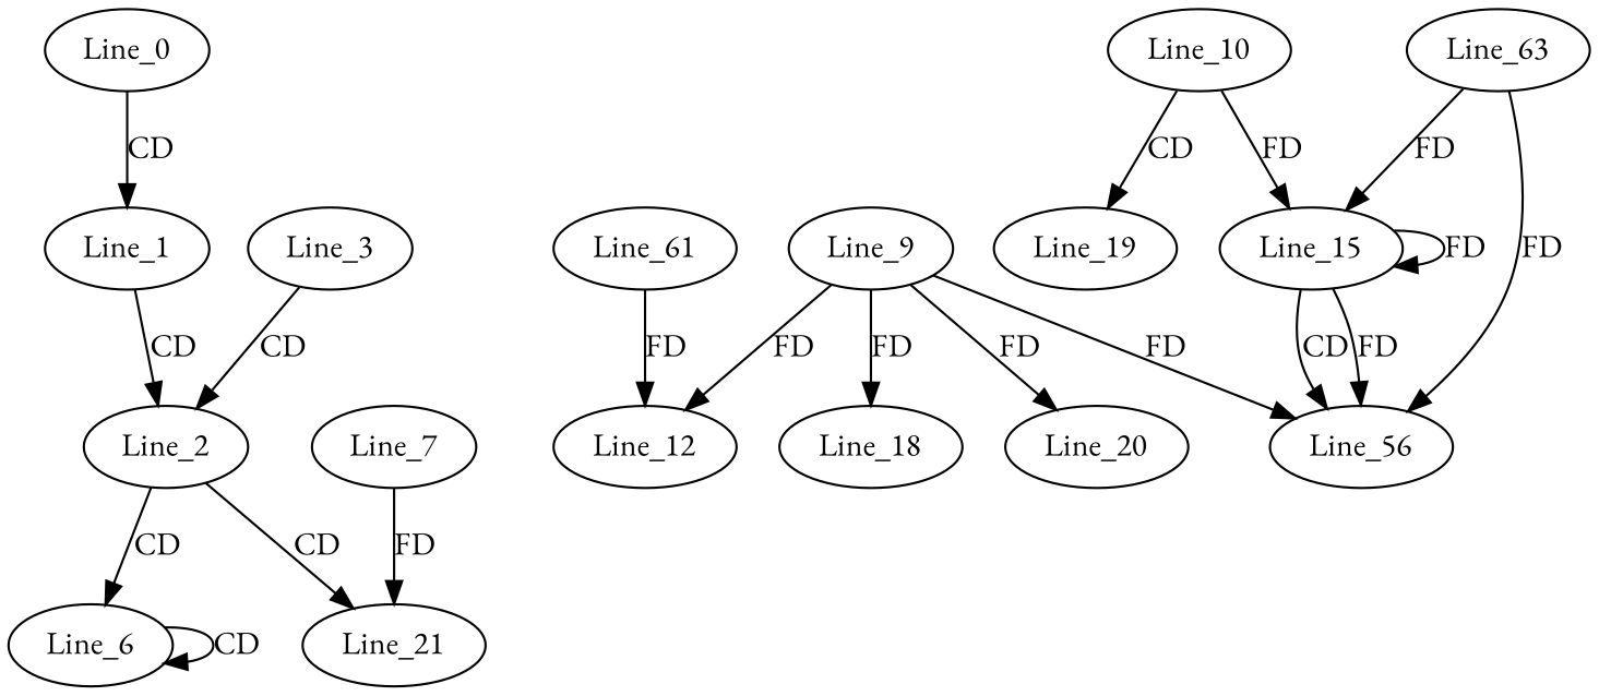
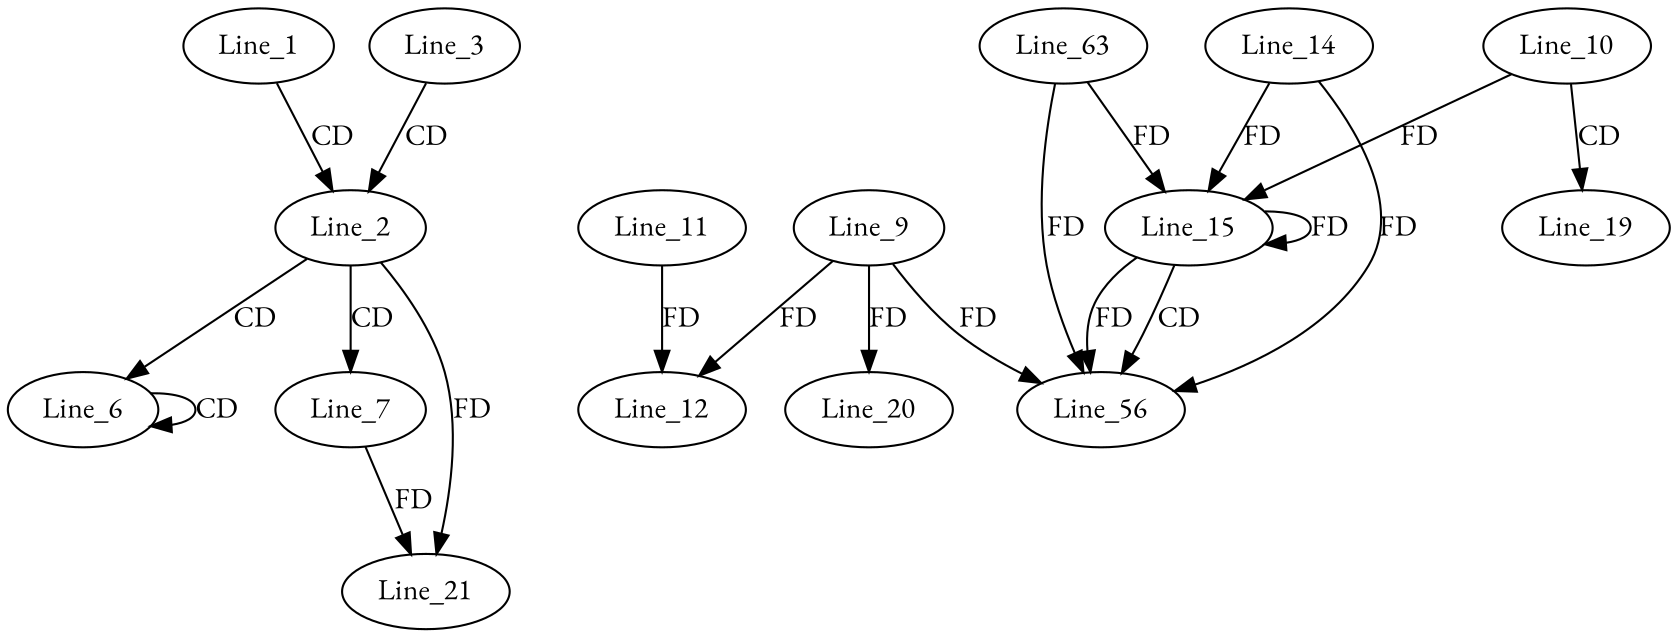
  digraph {
    fontname="EB Garamond"
    node [fontname="EB Garamond"]
    edge [fontname="EB Garamond"]
-   Line_0
    Line_1
    Line_2
    Line_6
    Line_7
    Line_21
    Line_3
    Line_9
    Line_12
    n10 [label=Line_56]
-   Line_18
    Line_20
-   Line_11 [label=Line_61]
+   Line_11
    Line_15
+   Line_14
    Line_10
    Line_19
    n18 [label=Line_63]
-   Line_0 -> Line_1 [label=CD]
    Line_1 -> Line_2 [label=CD]
    Line_2 -> Line_6 [label=CD]
-   Line_2 -> Line_21 [label=CD]
+   Line_2 -> Line_7 [label=CD]
+   Line_2 -> Line_21 [label=FD]
    Line_6 -> Line_6 [label=CD]
    Line_7 -> Line_21 [label=FD]
    Line_3 -> Line_2 [label=CD]
    Line_9 -> Line_12 [label=FD]
    Line_9 -> n10 [label=FD]
-   Line_9 -> Line_18 [label=FD]
    Line_9 -> Line_20 [label=FD]
    Line_11 -> Line_12 [label=FD]
    Line_15 -> n10 [label=CD]
    Line_15 -> n10 [label=FD]
    Line_15 -> Line_15 [label=FD]
+   Line_14 -> n10 [label=FD]
+   Line_14 -> Line_15 [label=FD]
    Line_10 -> Line_15 [label=FD]
    Line_10 -> Line_19 [label=CD]
    n18 -> n10 [label=FD]
    n18 -> Line_15 [label=FD]
  }
